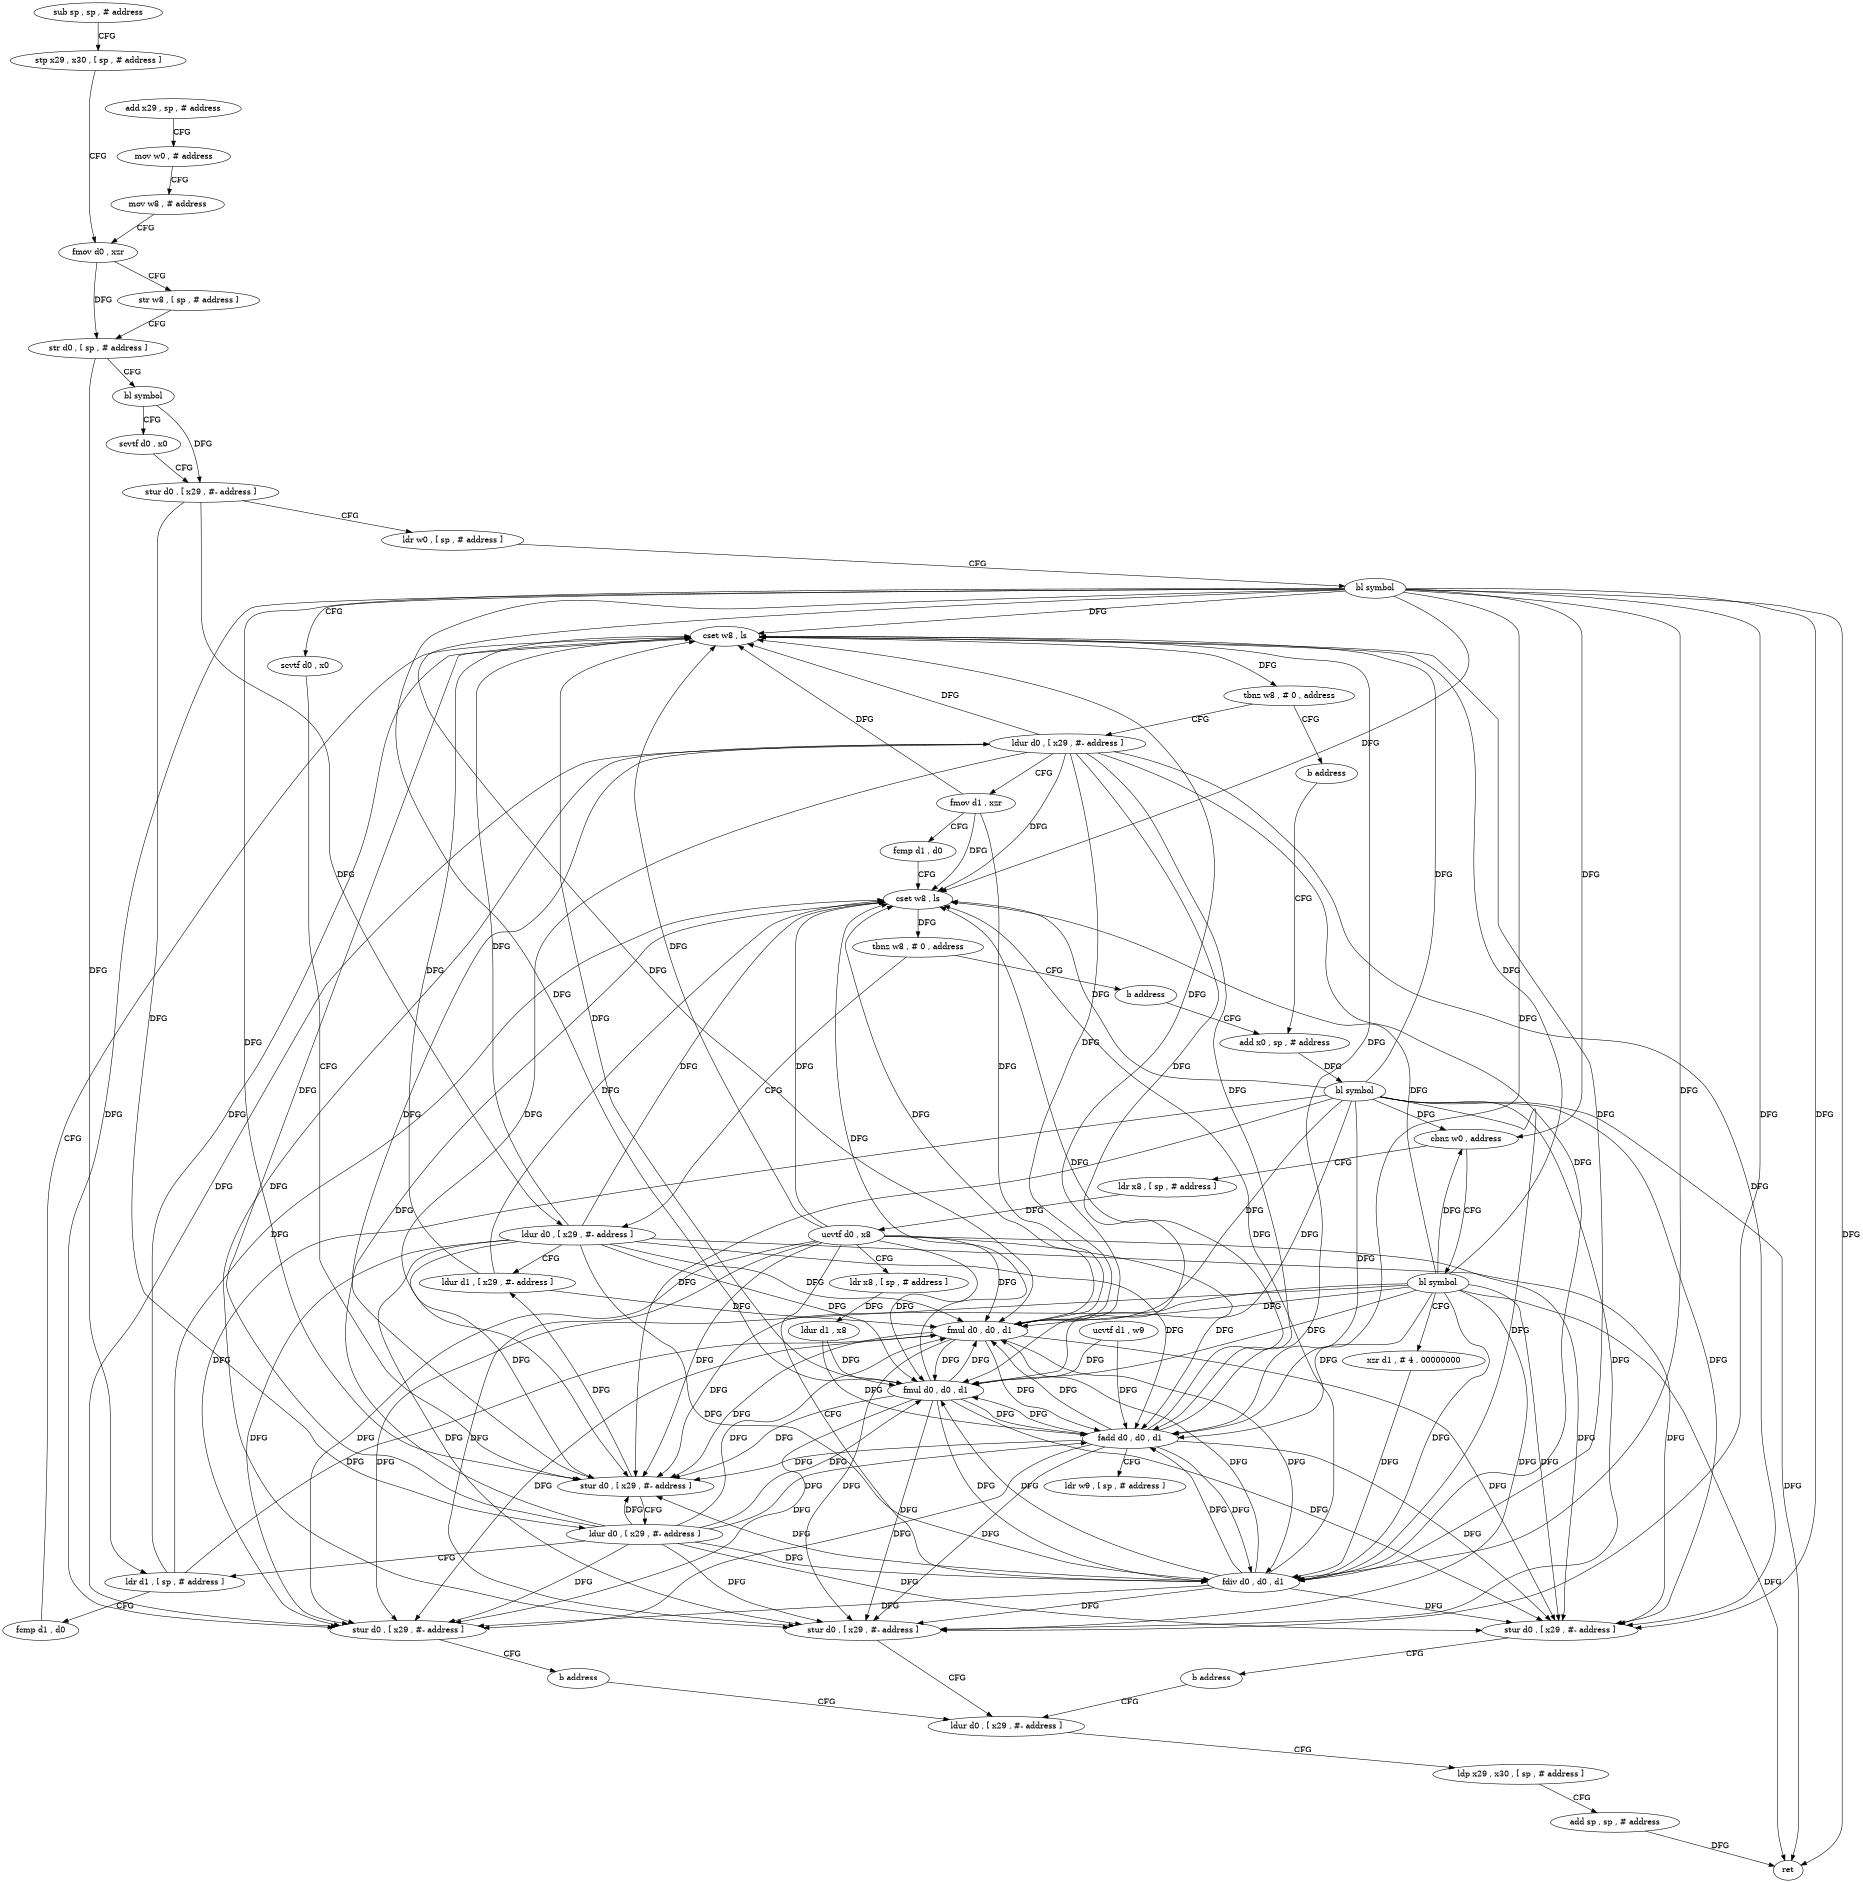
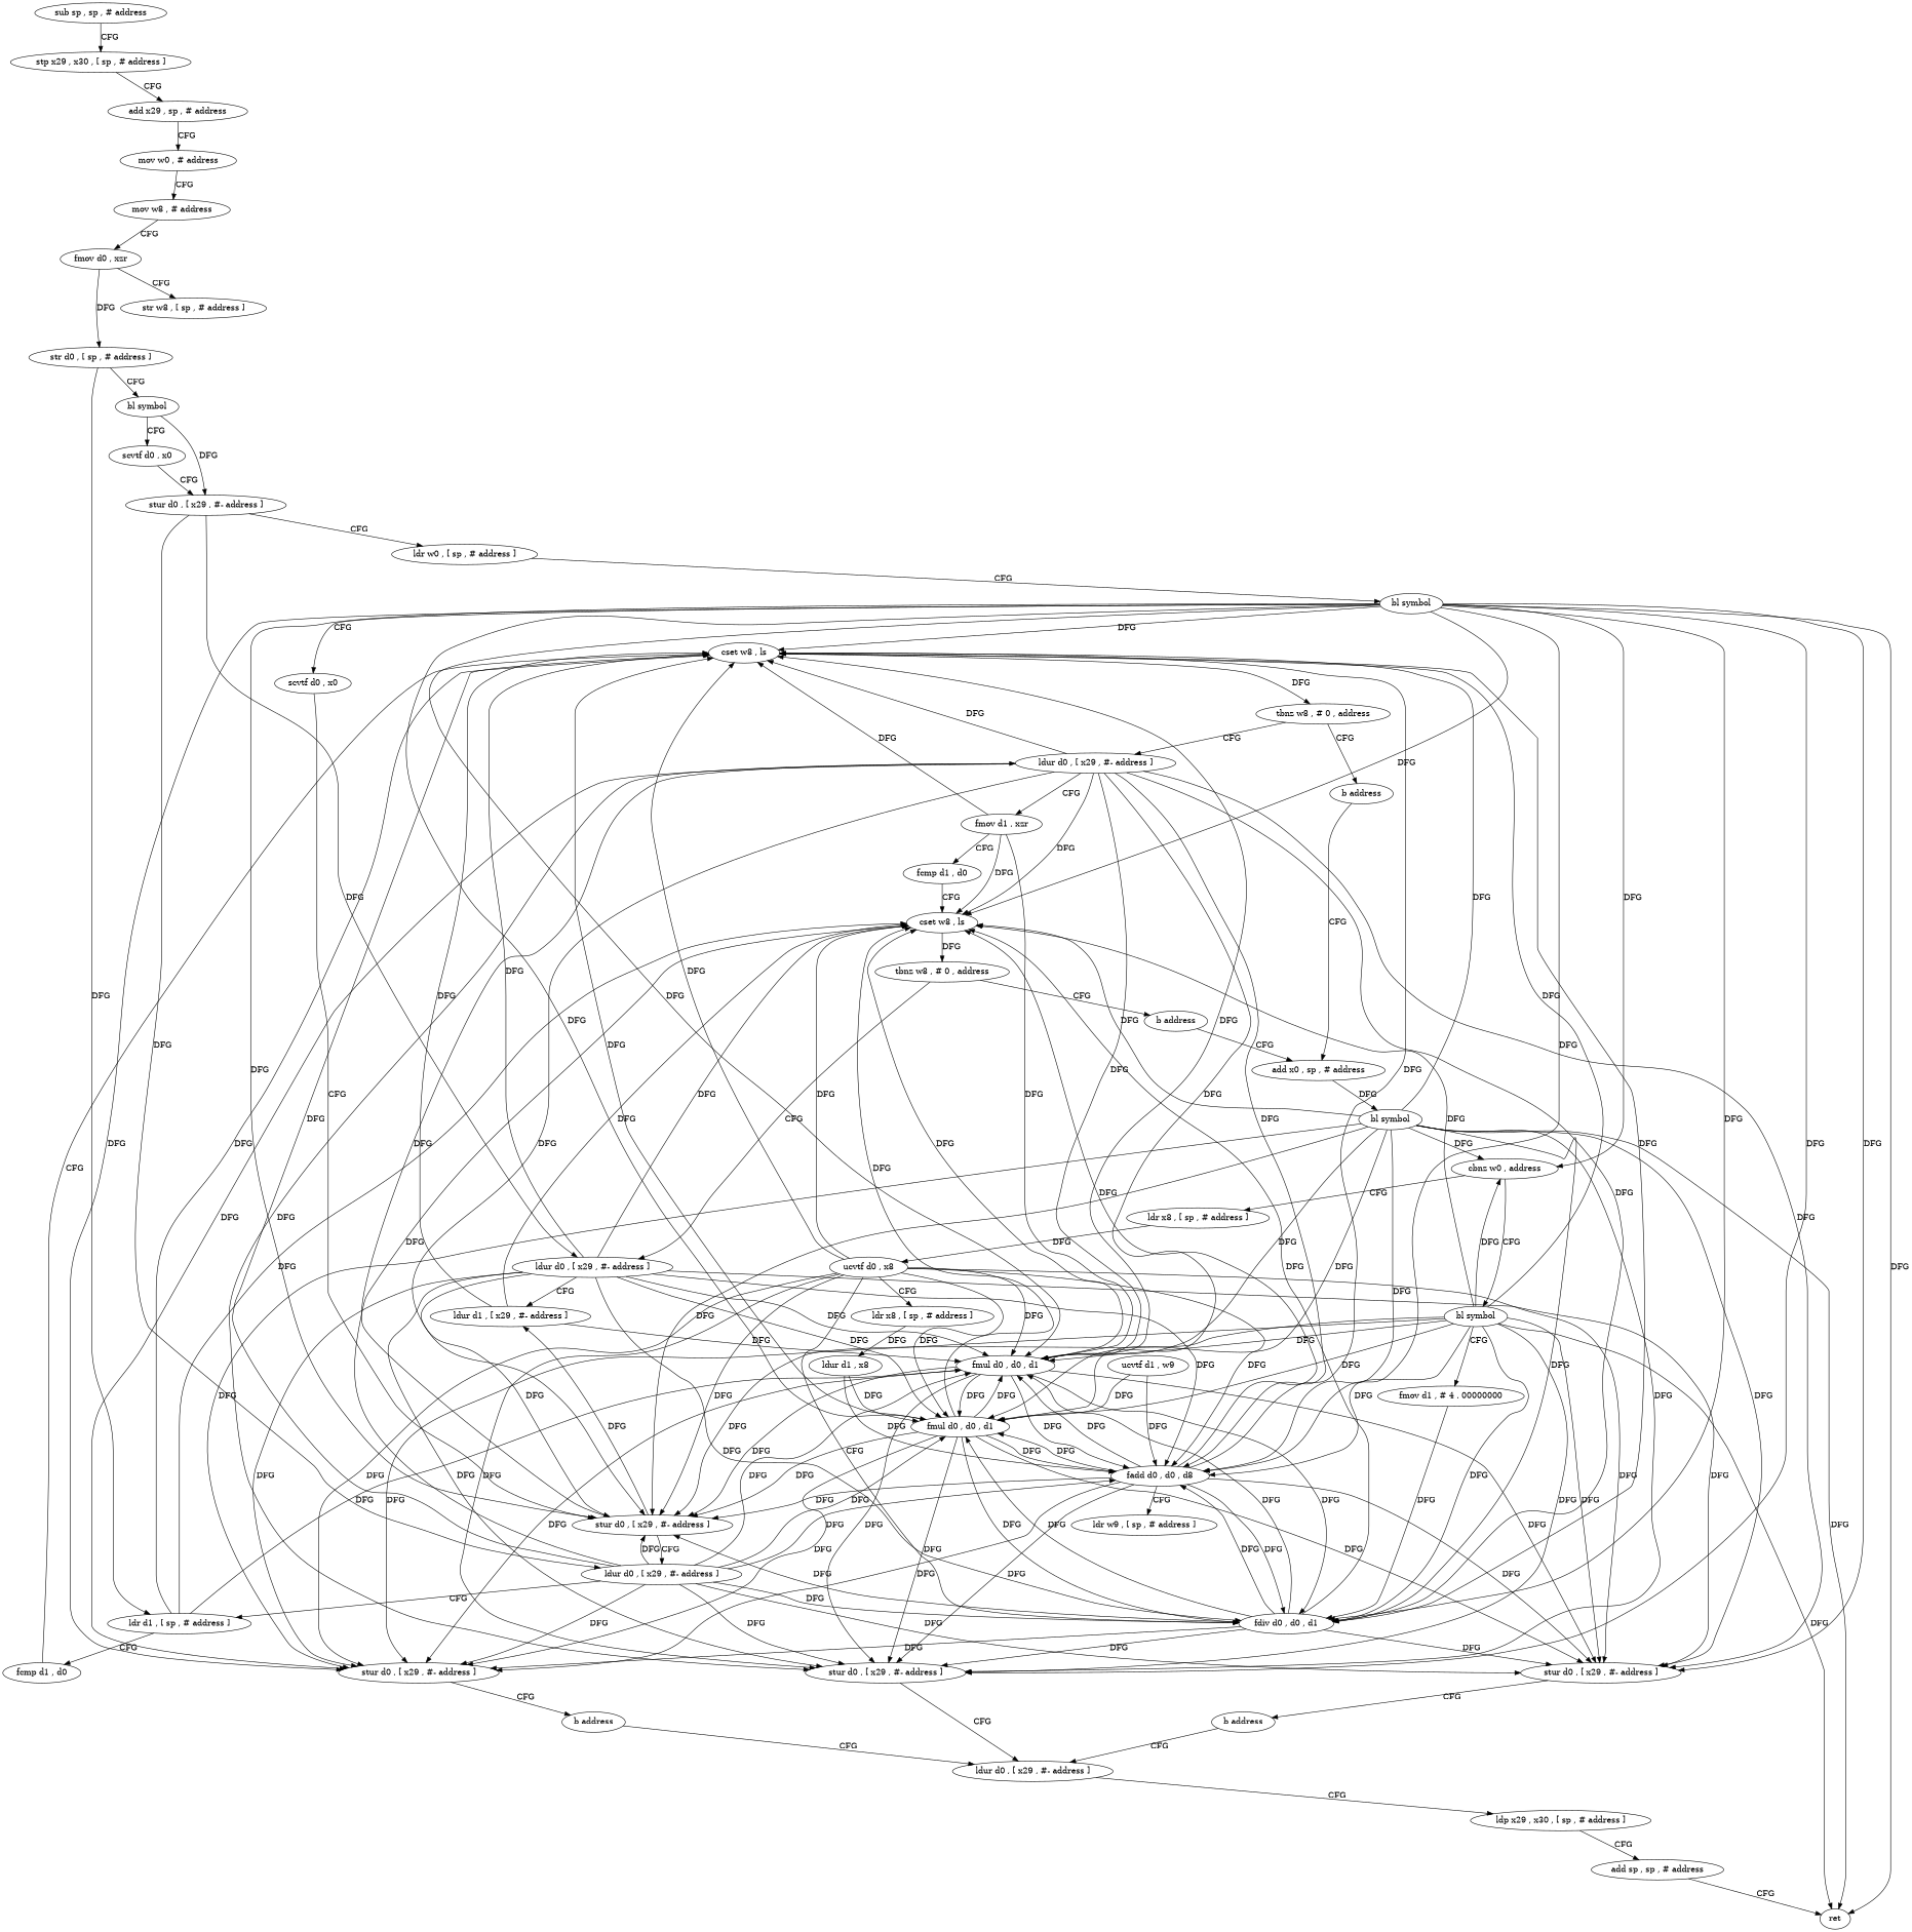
  digraph {
    n1 [label="sub sp , sp , # address"]
    n2 [label="stp x29 , x30 , [ sp , # address ]"]
    n3 [label="add x29 , sp , # address"]
    n4 [label="mov w0 , # address"]
    n5 [label="mov w8 , # address"]
    n6 [label="fmov d0 , xzr"]
    n7 [label="str w8 , [ sp , # address ]"]
    n8 [label="str d0 , [ sp , # address ]"]
    n9 [label="bl symbol"]
    n10 [label="ldr d1 , [ sp , # address ]"]
    n11 [label="scvtf d0 , x0"]
    n12 [label="stur d0 , [ x29 , #- address ]"]
    n13 [label="cset w8 , ls"]
    n14 [label="cset w8 , ls"]
    n15 [label="fmul d0 , d0 , d1"]
    n16 [label="fcmp d1 , d0"]
    n17 [label="ldr w0 , [ sp , # address ]"]
    n18 [label="ldur d0 , [ x29 , #- address ]"]
    n19 [label="ldur d0 , [ x29 , #- address ]"]
    n20 [label="bl symbol"]
    n21 [label="stur d0 , [ x29 , #- address ]"]
    n22 [label="stur d0 , [ x29 , #- address ]"]
    n23 [label="fdiv d0 , d0 , d1"]
    n24 [label="stur d0 , [ x29 , #- address ]"]
-   n25 [label="fadd d0 , d0 , d1"]
+   n25 [label="fadd d0 , d0 , d8"]
    n26 [label="fmul d0 , d0 , d1"]
    n27 [label="stur d0 , [ x29 , #- address ]"]
    n28 [label="ldur d1 , [ x29 , #- address ]"]
    n29 [label="scvtf d0 , x0"]
    n30 [label="cbnz w0 , address"]
    n31 [label=ret]
    n32 [label="ldur d0 , [ x29 , #- address ]"]
    n33 [label="tbnz w8 , # 0 , address"]
    n34 [label="tbnz w8 , # 0 , address"]
    n35 [label="b address"]
    n36 [label="bl symbol"]
    n37 [label="ldr x8 , [ sp , # address ]"]
    n38 [label="ldur d0 , [ x29 , #- address ]"]
    n39 [label="ldr w9 , [ sp , # address ]"]
    n40 [label="b address"]
    n41 [label="fmov d1 , xzr"]
    n42 [label="b address"]
    n43 [label="add x0 , sp , # address"]
    n44 [label="fcmp d1 , d0"]
    n45 [label="bl symbol"]
    n46 [label="b address"]
    n47 [label="ldp x29 , x30 , [ sp , # address ]"]
    n48 [label="add sp , sp , # address"]
-   n49 [label="xzr d1 , # 4 . 00000000"]
+   n49 [label="fmov d1 , # 4 . 00000000"]
    n50 [label="ucvtf d0 , x8"]
    n51 [label="ldr x8 , [ sp , # address ]"]
    n52 [label="ldur d1 , x8"]
    n53 [label="ucvtf d1 , w9"]
    n1 -> n2 [label=CFG]
-   n2 -> n6 [label=CFG]
+   n2 -> n3 [label=CFG]
    n3 -> n4 [label=CFG]
    n4 -> n5 [label=CFG]
    n5 -> n6 [label=CFG]
    n6 -> n7 [label=CFG]
    n6 -> n8 [label=DFG]
-   n7 -> n8 [label=CFG]
    n8 -> n9 [label=CFG]
    n8 -> n10 [label=DFG]
    n9 -> n11 [label=CFG]
    n9 -> n12 [label=DFG]
    n10 -> n13 [label=DFG]
    n10 -> n14 [label=DFG]
    n10 -> n15 [label=DFG]
    n10 -> n16 [label=CFG]
    n11 -> n12 [label=CFG]
    n12 -> n17 [label=CFG]
    n12 -> n18 [label=DFG]
    n12 -> n19 [label=DFG]
    n13 -> n33 [label=DFG]
    n14 -> n34 [label=DFG]
    n15 -> n13 [label=DFG]
    n15 -> n14 [label=DFG]
    n15 -> n21 [label=DFG]
    n15 -> n22 [label=DFG]
    n15 -> n23 [label=DFG]
    n15 -> n24 [label=DFG]
    n15 -> n25 [label=DFG]
    n15 -> n26 [label=DFG]
    n15 -> n27 [label=DFG]
    n16 -> n13 [label=CFG]
    n17 -> n20 [label=CFG]
    n18 -> n10 [label=CFG]
    n18 -> n13 [label=DFG]
    n18 -> n14 [label=DFG]
    n18 -> n15 [label=DFG]
    n18 -> n21 [label=DFG]
    n18 -> n22 [label=DFG]
    n18 -> n23 [label=DFG]
    n18 -> n24 [label=DFG]
    n18 -> n25 [label=DFG]
    n18 -> n26 [label=DFG]
    n18 -> n27 [label=DFG]
    n19 -> n13 [label=DFG]
    n19 -> n14 [label=DFG]
    n19 -> n15 [label=DFG]
    n19 -> n21 [label=DFG]
    n19 -> n22 [label=DFG]
    n19 -> n23 [label=DFG]
    n19 -> n24 [label=DFG]
    n19 -> n25 [label=DFG]
    n19 -> n26 [label=DFG]
    n19 -> n27 [label=DFG]
    n19 -> n28 [label=CFG]
    n20 -> n13 [label=DFG]
    n20 -> n14 [label=DFG]
    n20 -> n15 [label=DFG]
    n20 -> n21 [label=DFG]
    n20 -> n22 [label=DFG]
    n20 -> n23 [label=DFG]
    n20 -> n24 [label=DFG]
    n20 -> n25 [label=DFG]
    n20 -> n26 [label=DFG]
    n20 -> n27 [label=DFG]
    n20 -> n29 [label=CFG]
    n20 -> n30 [label=DFG]
    n20 -> n31 [label=DFG]
    n21 -> n18 [label=CFG]
    n21 -> n28 [label=DFG]
    n21 -> n32 [label=DFG]
    n22 -> n35 [label=CFG]
    n23 -> n13 [label=DFG]
    n23 -> n14 [label=DFG]
    n23 -> n15 [label=DFG]
    n23 -> n21 [label=DFG]
    n23 -> n22 [label=DFG]
    n23 -> n24 [label=DFG]
    n23 -> n25 [label=DFG]
    n23 -> n26 [label=DFG]
    n23 -> n27 [label=DFG]
    n24 -> n38 [label=CFG]
    n25 -> n13 [label=DFG]
    n25 -> n14 [label=DFG]
    n25 -> n15 [label=DFG]
    n25 -> n21 [label=DFG]
    n25 -> n22 [label=DFG]
    n25 -> n23 [label=DFG]
    n25 -> n24 [label=DFG]
    n25 -> n26 [label=DFG]
    n25 -> n27 [label=DFG]
    n25 -> n39 [label=CFG]
    n26 -> n13 [label=DFG]
    n26 -> n14 [label=DFG]
    n26 -> n15 [label=DFG]
    n26 -> n21 [label=DFG]
    n26 -> n22 [label=DFG]
    n26 -> n23 [label=DFG]
    n26 -> n24 [label=DFG]
    n26 -> n25 [label=DFG]
    n26 -> n27 [label=DFG]
    n27 -> n40 [label=CFG]
    n28 -> n13 [label=DFG]
    n28 -> n14 [label=DFG]
    n28 -> n15 [label=DFG]
    n29 -> n21 [label=CFG]
    n30 -> n36 [label=CFG]
    n30 -> n37 [label=CFG]
    n32 -> n13 [label=DFG]
    n32 -> n14 [label=DFG]
    n32 -> n15 [label=DFG]
    n32 -> n21 [label=DFG]
    n32 -> n22 [label=DFG]
    n32 -> n23 [label=DFG]
    n32 -> n24 [label=DFG]
    n32 -> n25 [label=DFG]
    n32 -> n26 [label=DFG]
    n32 -> n27 [label=DFG]
    n32 -> n41 [label=CFG]
    n33 -> n32 [label=CFG]
    n33 -> n42 [label=CFG]
    n34 -> n19 [label=CFG]
    n34 -> n46 [label=CFG]
    n35 -> n38 [label=CFG]
    n36 -> n13 [label=DFG]
    n36 -> n14 [label=DFG]
    n36 -> n15 [label=DFG]
    n36 -> n21 [label=DFG]
    n36 -> n22 [label=DFG]
    n36 -> n23 [label=DFG]
    n36 -> n24 [label=DFG]
    n36 -> n25 [label=DFG]
    n36 -> n26 [label=DFG]
    n36 -> n27 [label=DFG]
    n36 -> n30 [label=DFG]
    n36 -> n31 [label=DFG]
    n36 -> n49 [label=CFG]
    n37 -> n50 [label=DFG]
    n38 -> n47 [label=CFG]
    n40 -> n38 [label=CFG]
    n41 -> n13 [label=DFG]
    n41 -> n14 [label=DFG]
    n41 -> n15 [label=DFG]
    n41 -> n44 [label=CFG]
    n42 -> n43 [label=CFG]
    n43 -> n45 [label=DFG]
    n44 -> n14 [label=CFG]
    n45 -> n13 [label=DFG]
    n45 -> n14 [label=DFG]
    n45 -> n15 [label=DFG]
    n45 -> n21 [label=DFG]
    n45 -> n22 [label=DFG]
    n45 -> n23 [label=DFG]
    n45 -> n24 [label=DFG]
    n45 -> n25 [label=DFG]
    n45 -> n26 [label=DFG]
    n45 -> n27 [label=DFG]
    n45 -> n30 [label=DFG]
    n45 -> n31 [label=DFG]
    n46 -> n43 [label=CFG]
    n47 -> n48 [label=CFG]
-   n48 -> n31 [label=DFG]
+   n48 -> n31 [label=CFG]
    n49 -> n23 [label=DFG]
    n50 -> n13 [label=DFG]
    n50 -> n14 [label=DFG]
    n50 -> n15 [label=DFG]
    n50 -> n21 [label=DFG]
    n50 -> n22 [label=DFG]
    n50 -> n23 [label=CFG]
    n50 -> n24 [label=DFG]
    n50 -> n25 [label=DFG]
    n50 -> n26 [label=DFG]
    n50 -> n27 [label=DFG]
    n50 -> n51 [label=CFG]
    n51 -> n52 [label=DFG]
    n52 -> n25 [label=DFG]
    n52 -> n26 [label=DFG]
    n53 -> n25 [label=DFG]
    n53 -> n26 [label=DFG]
  }
